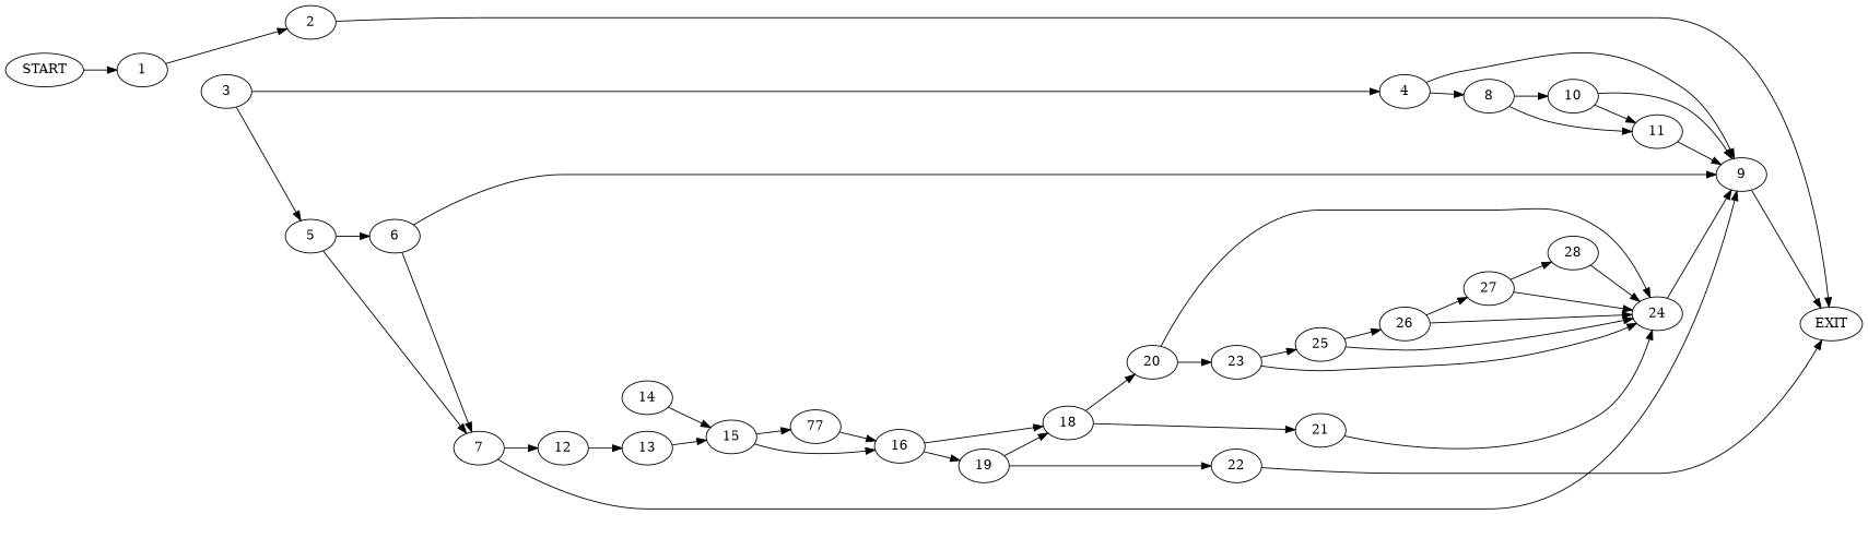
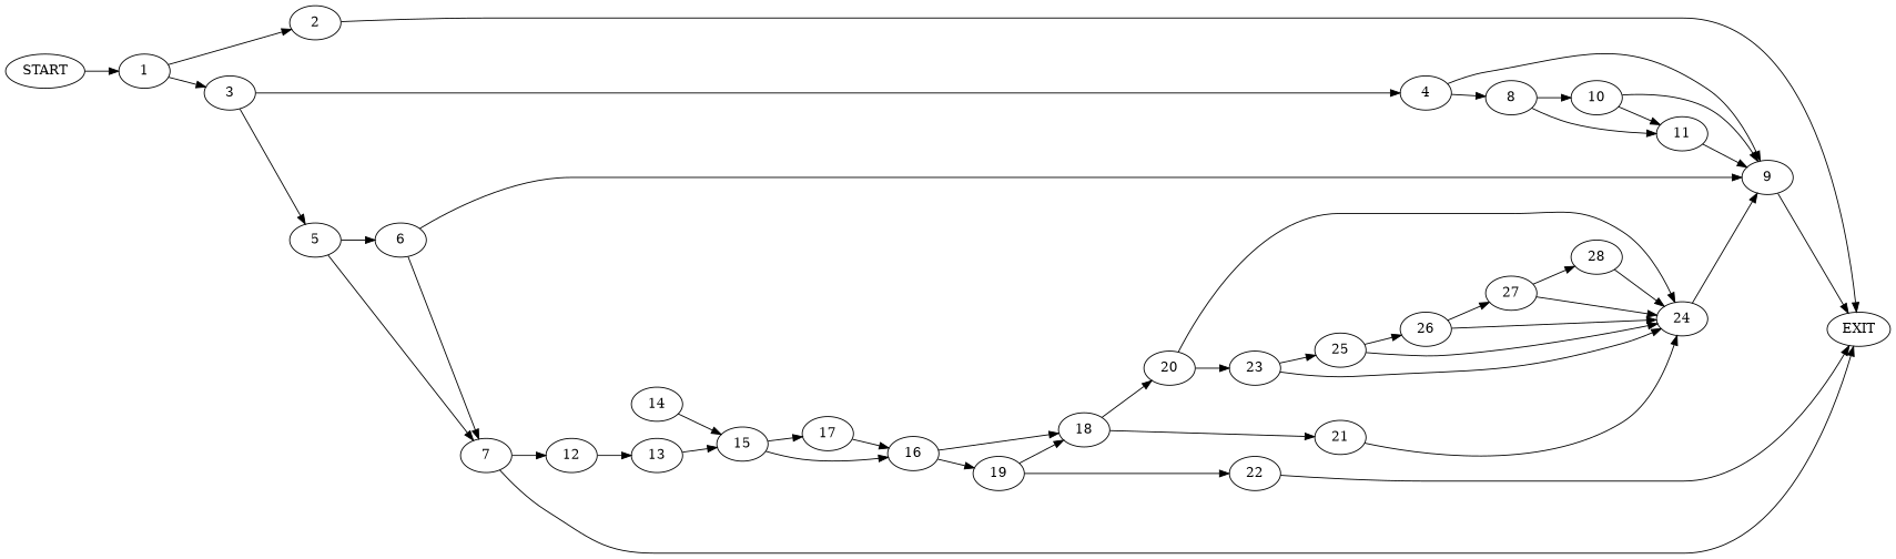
  digraph {
    rankdir=LR
    n1 [label=START]
    1
    2
    3
    n5 [label=EXIT]
    4
    5
    8
    9
    6
    7
    10
    11
    12
    13
    15
    14
    16
-   17 [label=77]
+   17
    18
    19
    20
    21
    22
    23
    24
    25
    26
    27
    28
    n1 -> 1
    1 -> 2
+   1 -> 3
    2 -> n5
    3 -> 4
    3 -> 5
    4 -> 8
    4 -> 9
    5 -> 6
    5 -> 7
    8 -> 10
    8 -> 11
    9 -> n5
    6 -> 9
    6 -> 7
-   7 -> 9
+   7 -> n5
    7 -> 12
    10 -> 9
    10 -> 11
    11 -> 9
    12 -> 13
    13 -> 15
    15 -> 16
    15 -> 17
    14 -> 15
    16 -> 18
    16 -> 19
    17 -> 16
    18 -> 20
    18 -> 21
    19 -> 18
    19 -> 22
    20 -> 23
    20 -> 24
    21 -> 24
    22 -> n5
    23 -> 24
    23 -> 25
    24 -> 9
    25 -> 24
    25 -> 26
    26 -> 24
    26 -> 27
    27 -> 24
    27 -> 28
    28 -> 24
  }
